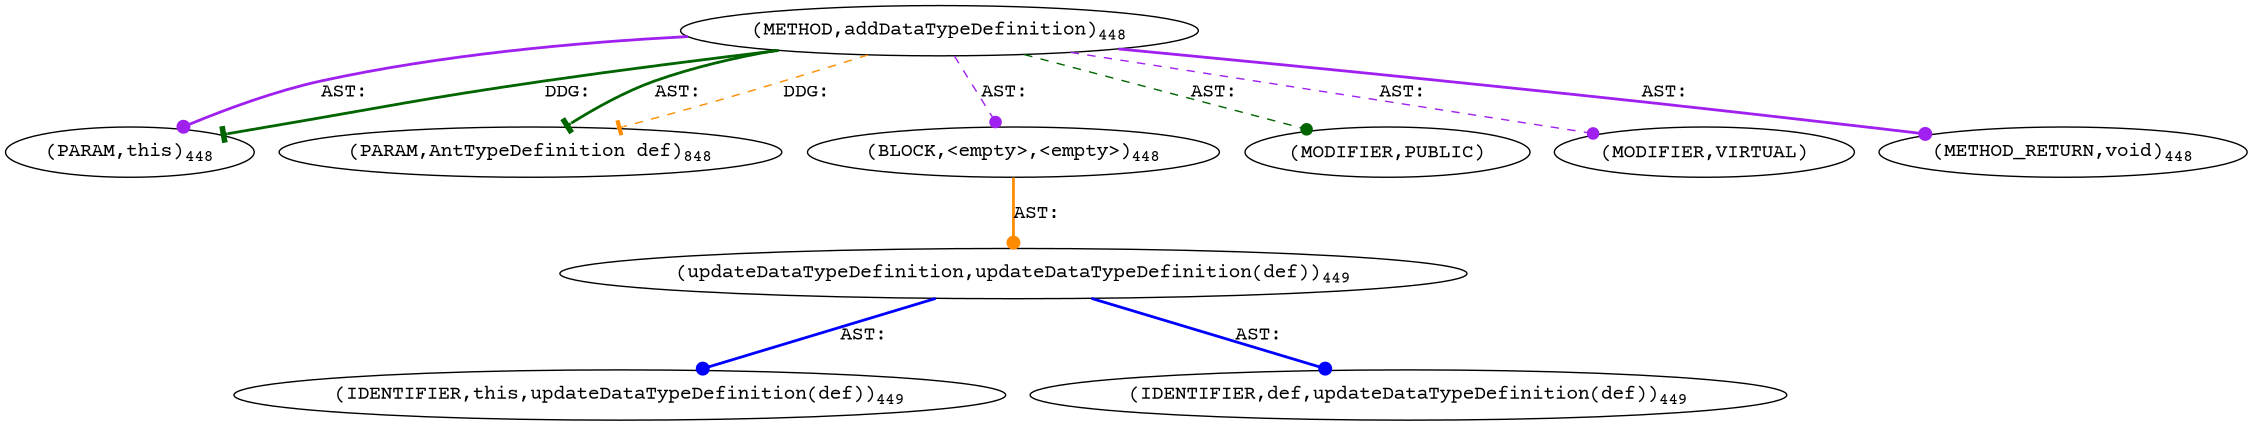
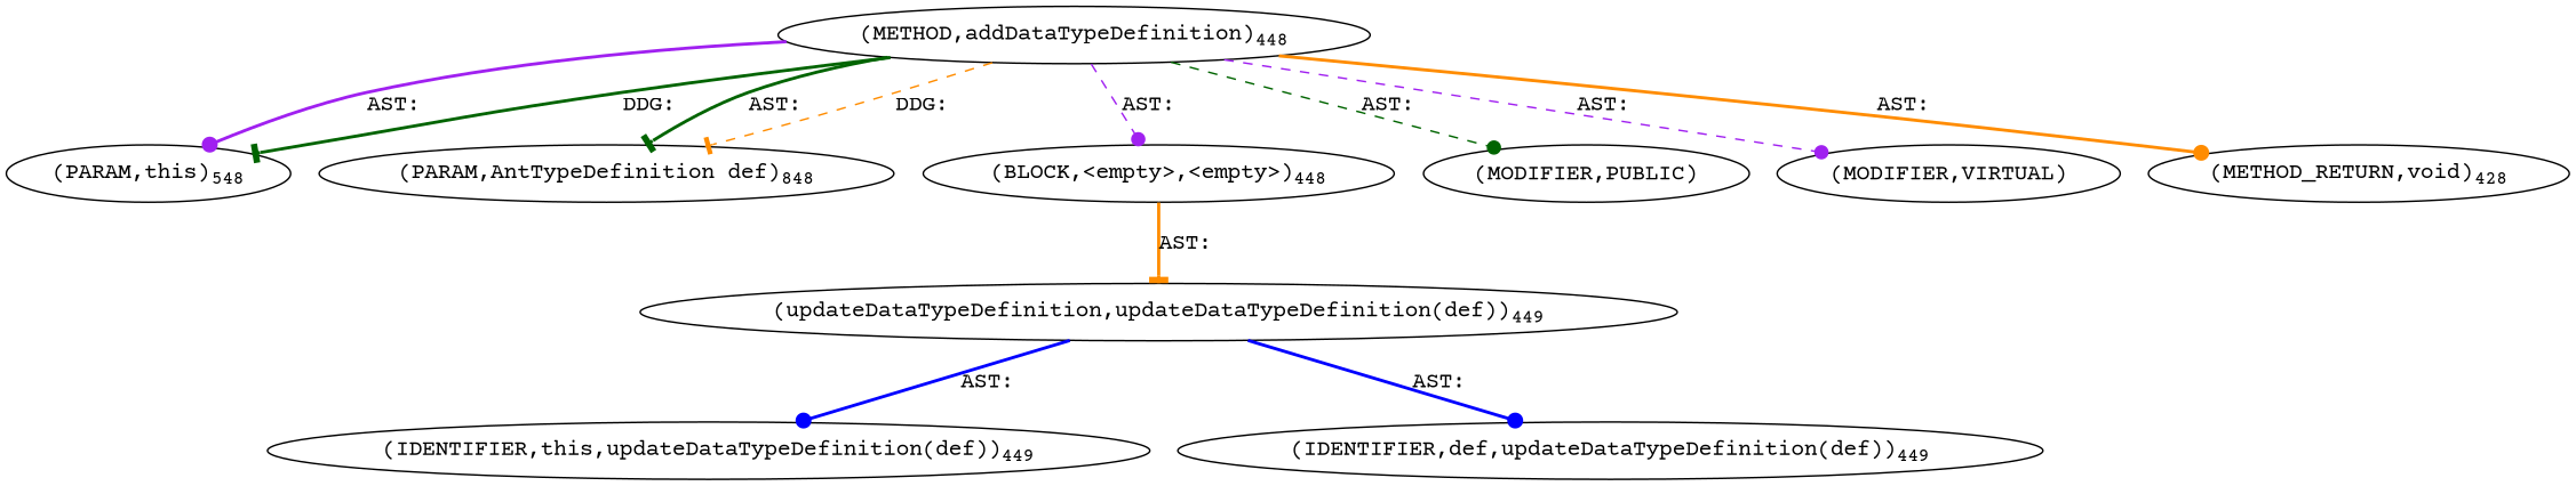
  digraph {
    fontname="Courier Prime"
    node [fontname="Courier Prime"]
    edge [arrowhead=dot color=purple fontname="Courier Prime" style=bold]
    n1 [label=<(METHOD,addDataTypeDefinition)<SUB>448</SUB>>]
-   n2 [label=<(PARAM,this)<SUB>448</SUB>>]
+   n2 [label=<(PARAM,this)<SUB>548</SUB>>]
    n3 [label=<(PARAM,AntTypeDefinition def)<SUB>848</SUB>>]
    n4 [label=<(BLOCK,&lt;empty&gt;,&lt;empty&gt;)<SUB>448</SUB>>]
    n5 [label=<(MODIFIER,PUBLIC)>]
    n6 [label=<(MODIFIER,VIRTUAL)>]
-   n7 [label=<(METHOD_RETURN,void)<SUB>448</SUB>>]
+   n7 [label=<(METHOD_RETURN,void)<SUB>428</SUB>>]
    n8 [label=<(updateDataTypeDefinition,updateDataTypeDefinition(def))<SUB>449</SUB>>]
    n9 [label=<(IDENTIFIER,this,updateDataTypeDefinition(def))<SUB>449</SUB>>]
    n10 [label=<(IDENTIFIER,def,updateDataTypeDefinition(def))<SUB>449</SUB>>]
    n1 -> n2 [label="AST: "]
    n1 -> n2 [arrowhead=tee color=darkgreen label="DDG: "]
    n1 -> n3 [arrowhead=tee color=darkgreen label="AST: "]
    n1 -> n3 [arrowhead=tee color=darkorange label="DDG: " style=dashed]
    n1 -> n4 [label="AST: " style=dashed]
    n1 -> n5 [color=darkgreen label="AST: " style=dashed]
    n1 -> n6 [label="AST: " style=dashed]
-   n1 -> n7 [label="AST: "]
-   n4 -> n8 [color=darkorange label="AST: "]
+   n1 -> n7 [color=darkorange label="AST: "]
+   n4 -> n8 [arrowhead=tee color=darkorange label="AST: "]
    n8 -> n9 [color=blue label="AST: "]
    n8 -> n10 [color=blue label="AST: "]
  }
